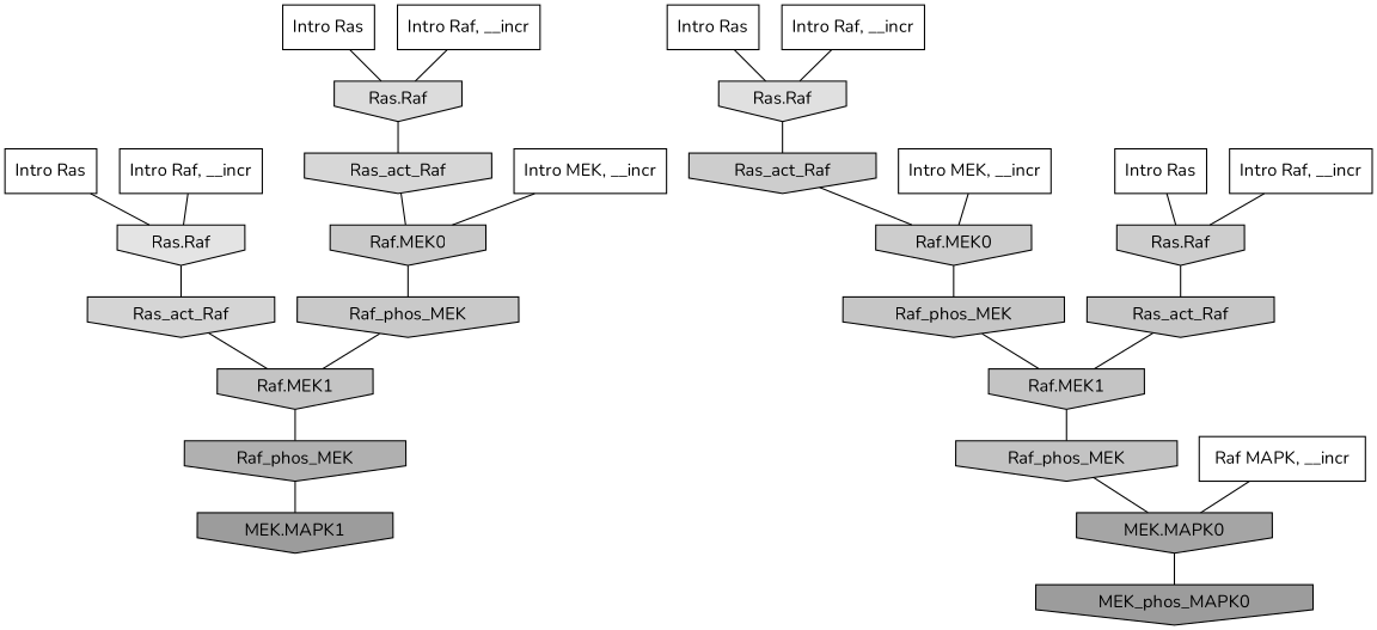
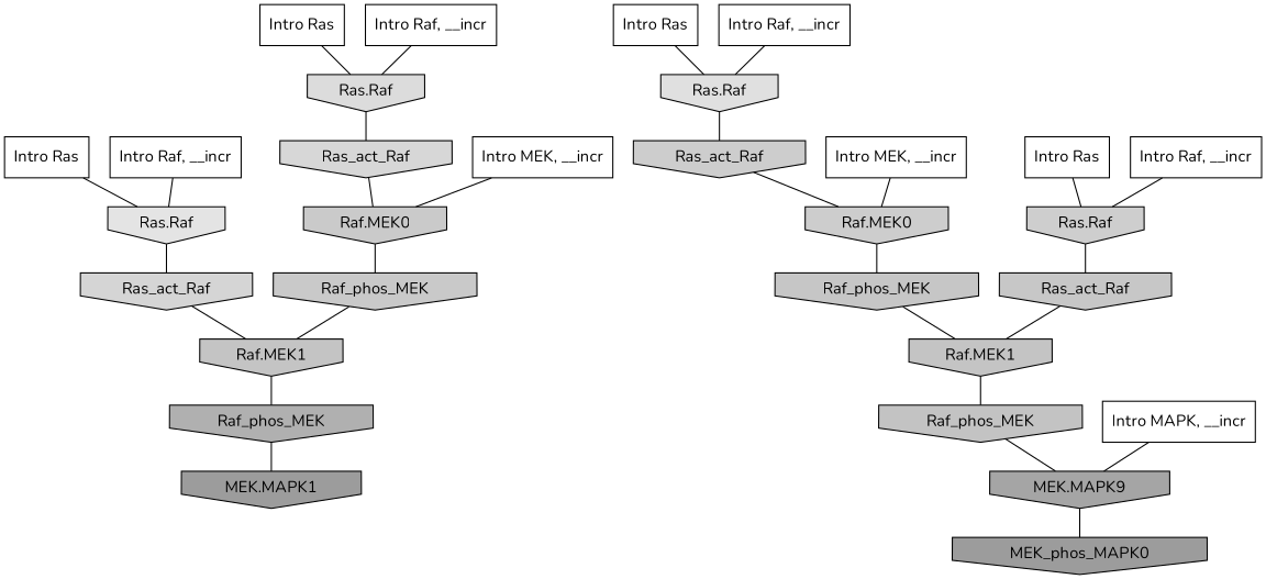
  digraph {
    fontname=Nunito
    rankdir=TB
    ranksep=0.30
    node [fillcolor="0.000 0.000 1.000" fontname=Nunito shape=invhouse style=filled]
    edge [color="0.000 0.000 0.000" dir=none fontname=Nunito]
    n1 [label="Intro Ras" shape=rectangle]
    n2 [fillcolor="0.000 0.000 0.891" label="Ras.Raf"]
    n3 [fillcolor="0.000 0.000 0.833" label=Ras_act_Raf]
    n4 [label="Intro Ras" shape=rectangle]
    n5 [fillcolor="0.000 0.000 0.877" label="Ras.Raf"]
    n6 [fillcolor="0.000 0.000 0.803" label=Ras_act_Raf]
    n7 [label="Intro Ras" shape=rectangle]
    n8 [fillcolor="0.000 0.000 0.807" label="Ras.Raf"]
    n9 [fillcolor="0.000 0.000 0.781" label=Ras_act_Raf]
    n10 [label="Intro Ras" shape=rectangle]
    n11 [fillcolor="0.000 0.000 0.860" label="Ras.Raf"]
    n12 [fillcolor="0.000 0.000 0.840" label=Ras_act_Raf]
    n13 [label="Intro Raf, __incr" shape=rectangle]
    n14 [label="Intro Raf, __incr" shape=rectangle]
    n15 [label="Intro Raf, __incr" shape=rectangle]
    n16 [label="Intro Raf, __incr" shape=rectangle]
    n17 [label="Intro MEK, __incr" shape=rectangle]
    n18 [fillcolor="0.000 0.000 0.791" label="Raf.MEK0"]
    n19 [fillcolor="0.000 0.000 0.786" label=Raf_phos_MEK]
    n20 [label="Intro MEK, __incr" shape=rectangle]
    n21 [fillcolor="0.000 0.000 0.803" label="Raf.MEK0"]
    n22 [fillcolor="0.000 0.000 0.775" label=Raf_phos_MEK]
-   n23 [label="Raf MAPK, __incr" shape=rectangle]
-   n24 [fillcolor="0.000 0.000 0.648" label="MEK.MAPK0"]
+   n23 [label="Intro MAPK, __incr" shape=rectangle]
+   n24 [fillcolor="0.000 0.000 0.648" label="MEK.MAPK9"]
    n25 [fillcolor="0.000 0.000 0.612" label=MEK_phos_MAPK0]
    n26 [fillcolor="0.000 0.000 0.768" label="Raf.MEK1"]
    n27 [fillcolor="0.000 0.000 0.691" label=Raf_phos_MEK]
    n28 [fillcolor="0.000 0.000 0.768" label="Raf.MEK1"]
    n29 [fillcolor="0.000 0.000 0.765" label=Raf_phos_MEK]
    n30 [fillcolor="0.000 0.000 0.612" label="MEK.MAPK1"]
    n1 -> n2
    n2 -> n3
    n3 -> n26
    n4 -> n5
    n5 -> n6
    n6 -> n21
    n7 -> n8
    n8 -> n9
    n9 -> n28
    n10 -> n11
    n11 -> n12
    n12 -> n18
    n13 -> n2
    n14 -> n11
    n15 -> n8
    n16 -> n5
    n17 -> n18
    n18 -> n19
    n19 -> n26
    n20 -> n21
    n21 -> n22
    n22 -> n28
    n23 -> n24
    n24 -> n25
    n26 -> n27
    n27 -> n30
    n28 -> n29
    n29 -> n24
  }
